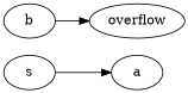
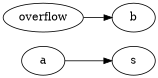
  strict digraph {
    rankdir=LR
    edge [weight=1.0]
    a
    s
    b
    overflow
-   s -> a
-   b -> overflow
+   a -> s
+   overflow -> b
  }
